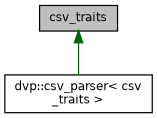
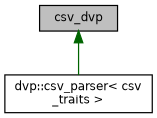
  digraph {
    node [color=black fontname=Helvetica fontsize=10 shape=record style=filled]
-   n1 [fillcolor=grey75 fontcolor=black height=0.2 label=csv_traits width=0.4]
+   n1 [fillcolor=grey75 fontcolor=black height=0.2 label=csv_dvp width=0.4]
    n2 [fillcolor=white height=0.2 label="dvp::csv_parser\< csv\l_traits \>" width=0.4]
    n1 -> n2 [color=darkgreen dir=back fontname=Helvetica fontsize=10 labelfontname=Helvetica labelfontsize=10 style=solid]
  }
